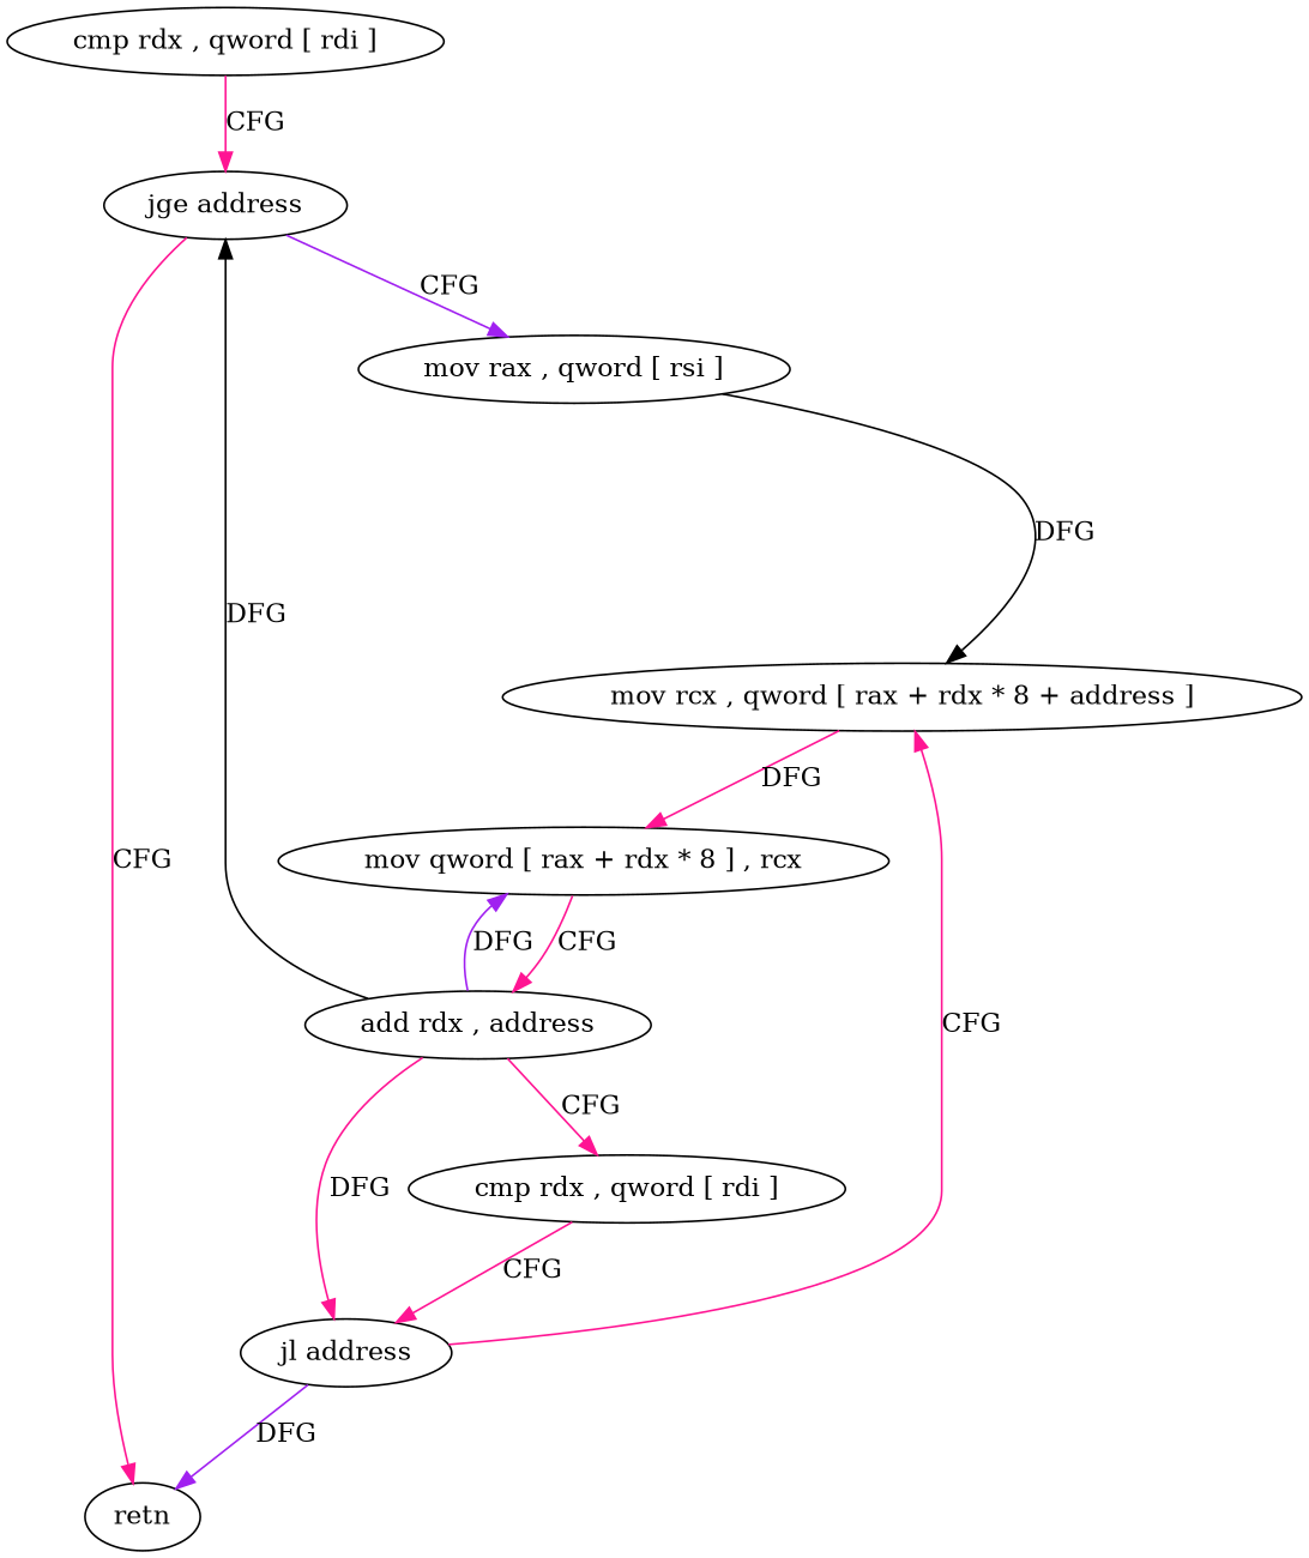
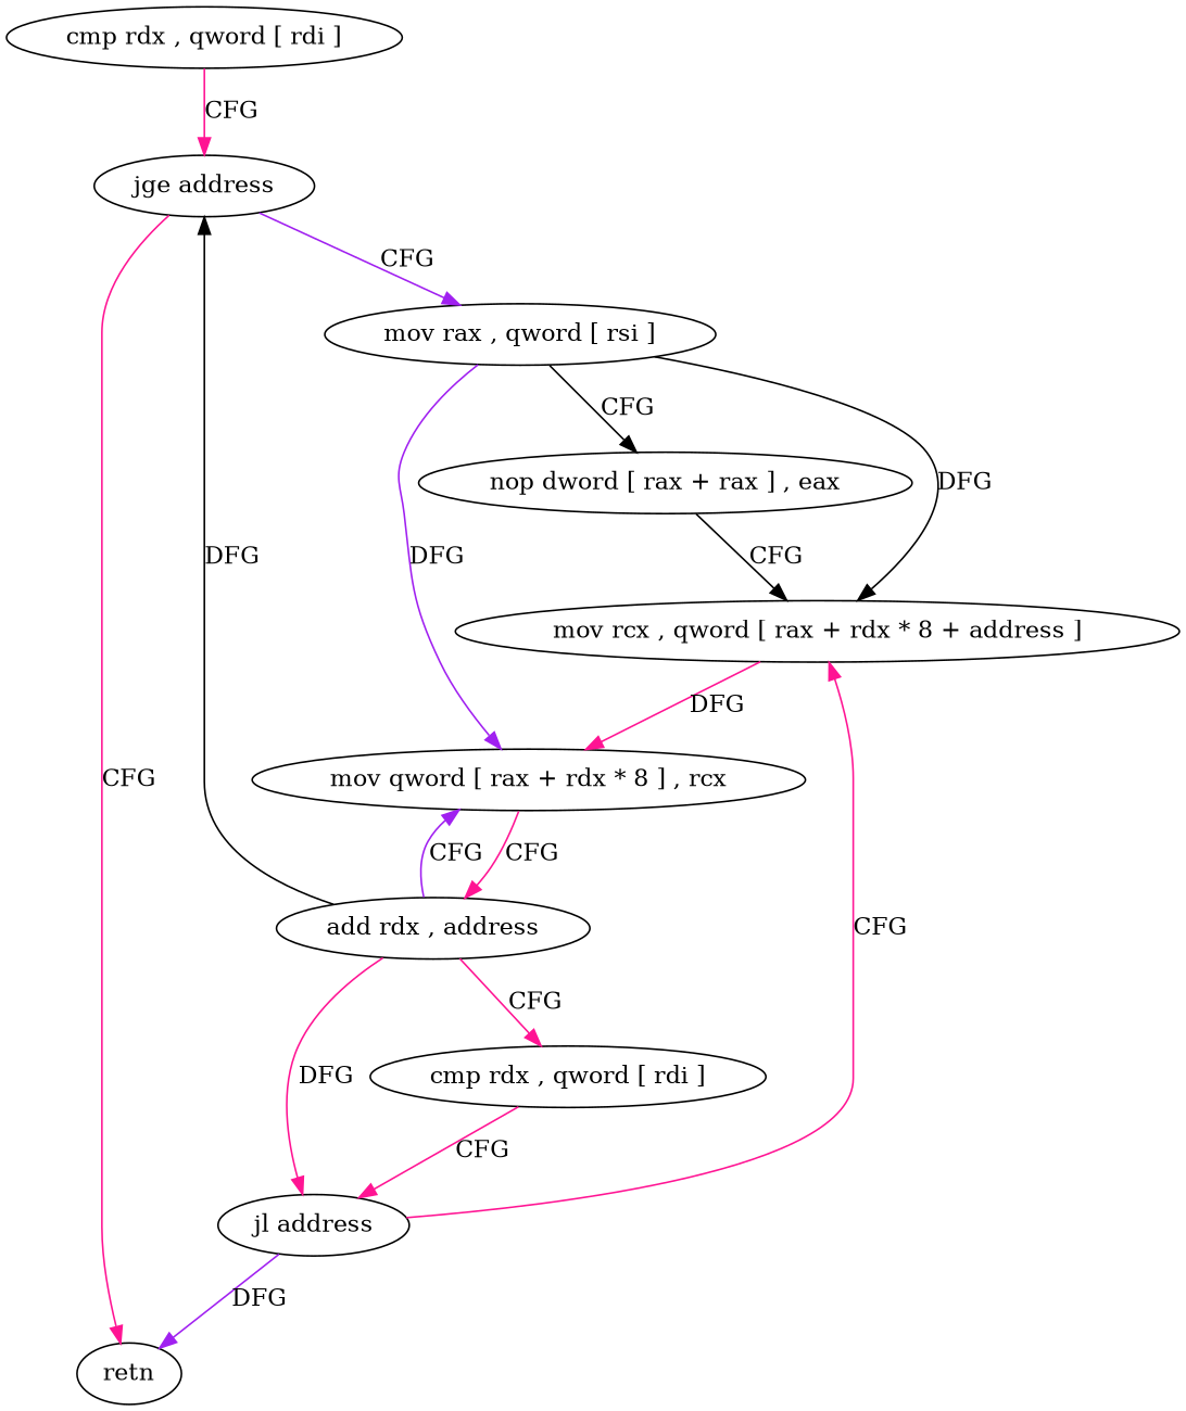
  digraph {
    edge [color=deeppink]
    n1 [label="cmp rdx , qword [ rdi ]"]
    n2 [label="jge address"]
    n3 [label=retn]
    n4 [label="mov rax , qword [ rsi ]"]
+   n5 [label="nop dword [ rax + rax ] , eax"]
    n6 [label="mov rcx , qword [ rax + rdx * 8 + address ]"]
    n7 [label="mov qword [ rax + rdx * 8 ] , rcx"]
    n8 [label="add rdx , address"]
    n9 [label="cmp rdx , qword [ rdi ]"]
    n10 [label="jl address"]
    n1 -> n2 [label=CFG]
    n2 -> n3 [label=CFG]
    n2 -> n4 [color=purple label=CFG]
+   n4 -> n5 [color=black label=CFG]
    n4 -> n6 [color=black label=DFG]
+   n4 -> n7 [color=purple label=DFG]
+   n5 -> n6 [color=black label=CFG]
    n6 -> n7 [label=DFG]
    n7 -> n8 [label=CFG]
    n8 -> n2 [color=black label=DFG]
-   n8 -> n7 [color=purple label=DFG]
+   n8 -> n7 [color=purple label=CFG]
    n8 -> n9 [label=CFG]
    n8 -> n10 [label=DFG]
    n9 -> n10 [label=CFG]
    n10 -> n3 [color=purple label=DFG]
    n10 -> n6 [label=CFG]
  }
